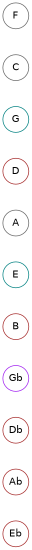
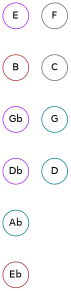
  graph {
    mindist=.1
    node [color=brown fontname=Helvetica margin=0 shape=circle]
    edge [style=invis]
-   E [color=teal]
+   E [color=purple]
    B
    Gb [color=purple]
-   Db
-   Ab
+   Db [color=purple]
+   Ab [color=teal]
    Eb
    F [color=gray40]
    C [color=gray40]
    G [color=teal]
-   D
-   A [color=gray40]
+   D [color=teal]
    subgraph sub_1 {
      E
      B
      Gb
      Db
      Ab
      Eb
      F
      C
      G
      D
-     A
    }
    E -- B
    B -- Gb
    Gb -- Db
    Db -- Ab
    Ab -- Eb
    F -- C
    C -- G
    G -- D
-   D -- A
-   A -- E
  }
